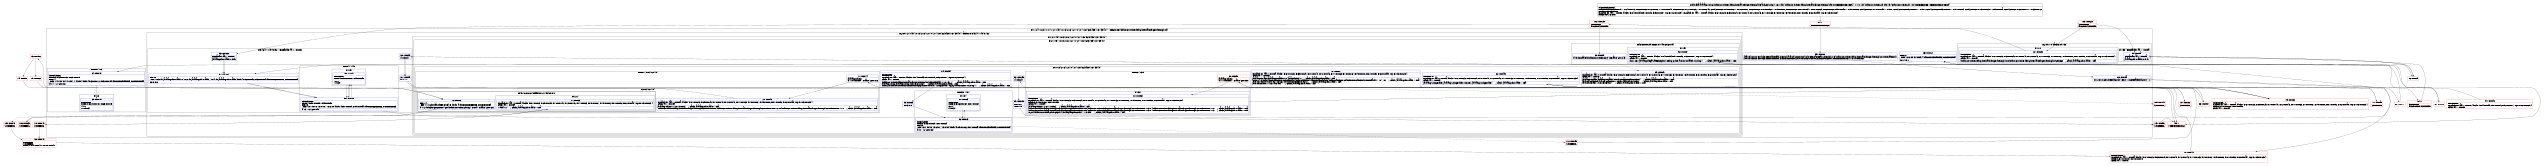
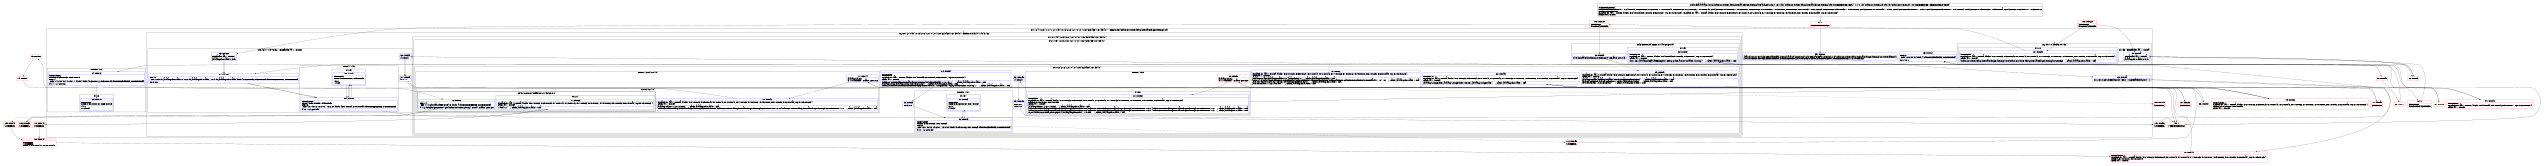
  digraph {
    node [color=blue shape=record]
    n1 [label="{65\:\ 0x0015|LOOP_END\lLOOP:0: B:64:0x0013\-\>B:65:0x0015\l|r4++\lr1.unlock()\l}"]
    n2 [label="{64\:\ 0x0013|LOOP_START\lLOOP:0: B:64:0x0013\-\>B:65:0x0015\lPHI: r4 \l  PHI: (r4v1 int) = (r4v0 int), (r4v3 int) binds: [B:63:0x0012, B:65:0x0015] A[DONT_GENERATE, DONT_INLINE]\l|if (r4 \< r2) goto L6\l}"]
    n3 [label="{67\:\ 0x0023|TRY_ENTER\lTryCatch #1 \{all \-\> 0x00ea, blocks: (B:67:0x0023, B:69:0x002b, B:70:0x0040, B:72:0x0046, B:77:0x0063, B:78:0x0067, B:79:0x008c, B:81:0x0092, B:82:0x00ae), top: B:103:0x0023 \}\lCatch: all \-\> 0x00ea\l|kotlinx.coroutines.debug.internal.DebugProbesImpl r5 = kotlinx.coroutines.debug.internal.DebugProbesImpl.INSTANCE     \/\/ Catch: java.lang.Throwable \-\> Lea\l}"]
    n4 [label="{95\:\ 0x00ea|ExcHandler: all \-\> 0x00ea\l|java.lang.Throwable r0 = th\l}"]
    n5 [label="{92\:\ 0x00e7|TRY_LEAVE\lTryCatch #0 \{all \-\> 0x00e8, blocks: (B:84:0x00bf, B:91:0x00dc, B:92:0x00e7), top: B:102:0x0029 \}\lCatch: all \-\> 0x00e8\l|throw new java.lang.IllegalStateException(\"Debug probes are not installed\".toString())     \/\/ Catch: java.lang.Throwable \-\> Le8\l}"]
    n6 [label="{68\:\ 0x0029|if (r5.isInstalled$kotlinx_coroutines_core() == false) goto L43\l}"]
    n7 [label="{77\:\ 0x0063|TryCatch #1 \{all \-\> 0x00ea, blocks: (B:67:0x0023, B:69:0x002b, B:70:0x0040, B:72:0x0046, B:77:0x0063, B:78:0x0067, B:79:0x008c, B:81:0x0092, B:82:0x00ae), top: B:103:0x0023 \}\lCatch: all \-\> 0x00ea\l|r7.add(r11)     \/\/ Catch: java.lang.Throwable \-\> Lea\l}"]
    n8 [label="{76\:\ 0x0061|PHI: r14 \l  PHI: (r14v6 boolean A[REMOVE]) =  binds: [] A[DONT_GENERATE, DONT_INLINE]\l|if ((r12.delegate.getContext().get(kotlinx.coroutines.Job.Key) != null) != false) goto L20\l}"]
    n9 [label="{72\:\ 0x0046|TryCatch #1 \{all \-\> 0x00ea, blocks: (B:67:0x0023, B:69:0x002b, B:70:0x0040, B:72:0x0046, B:77:0x0063, B:78:0x0067, B:79:0x008c, B:81:0x0092, B:82:0x00ae), top: B:103:0x0023 \}\lCatch: all \-\> 0x00ea\l|java.lang.Object r11 = r10.next()     \/\/ Catch: java.lang.Throwable \-\> Lea\lkotlinx.coroutines.debug.internal.DebugProbesImpl$CoroutineOwner kotlinx.coroutines.debug.internal.DebugProbesImpl.CoroutineOwner r12 = (kotlinx.coroutines.debug.internal.DebugProbesImpl.CoroutineOwner) r11     \/\/ Catch: java.lang.Throwable \-\> Lea\l}"]
    n10 [label="{71\:\ 0x0044|java.lang.Object \lif (r10.hasNext() != false) goto L16\l}"]
    n11 [label="{81\:\ 0x0092|LOOP_END\lTryCatch #1 \{all \-\> 0x00ea, blocks: (B:67:0x0023, B:69:0x002b, B:70:0x0040, B:72:0x0046, B:77:0x0063, B:78:0x0067, B:79:0x008c, B:81:0x0092, B:82:0x00ae), top: B:103:0x0023 \}\lLOOP:2: B:79:0x008c\-\>B:81:0x0092\lCatch: all \-\> 0x00ea\l|java.lang.Object r12 = r11.next()     \/\/ Catch: java.lang.Throwable \-\> Lea\lkotlinx.coroutines.debug.internal.DebugProbesImpl$CoroutineOwner kotlinx.coroutines.debug.internal.DebugProbesImpl.CoroutineOwner r13 = (kotlinx.coroutines.debug.internal.DebugProbesImpl.CoroutineOwner) r12     \/\/ Catch: java.lang.Throwable \-\> Lea\lkotlinx.coroutines.debug.internal.DebugProbesImpl$CoroutineOwner kotlinx.coroutines.debug.internal.DebugProbesImpl.CoroutineOwner r13 = (kotlinx.coroutines.debug.internal.DebugProbesImpl.CoroutineOwner) r12     \/\/ Catch: java.lang.Throwable \-\> Lea\lr8.put(kotlinx.coroutines.JobKt.getJob(r13.delegate.getContext()), r13.info)     \/\/ Catch: java.lang.Throwable \-\> Lea\l}"]
    n12 [color=red label="{80\:\ 0x0090|java.lang.Object \lif (r11.hasNext() != false) goto L30\l}"]
    n13 [label="{87\:\ 0x00cf|LOOP_END\lLOOP:3: B:86:0x00cd\-\>B:87:0x00cf\l|r3++\lr1.lock()\l}"]
    n14 [label="{86\:\ 0x00cd|LOOP_START\lLOOP:3: B:86:0x00cd\-\>B:87:0x00cf\lPHI: r3 \l  PHI: (r3v7 int) = (r3v6 int), (r3v8 int) binds: [B:85:0x00cc, B:87:0x00cf] A[DONT_GENERATE, DONT_INLINE]\l|if (r3 \< r2) goto L37\l}"]
    n15 [label="{69\:\ 0x002b|TryCatch #1 \{all \-\> 0x00ea, blocks: (B:67:0x0023, B:69:0x002b, B:70:0x0040, B:72:0x0046, B:77:0x0063, B:78:0x0067, B:79:0x008c, B:81:0x0092, B:82:0x00ae), top: B:103:0x0023 \}\lCatch: all \-\> 0x00ea\l|java.lang.Iterable java.lang.Iterable r5 = r5.getCapturedCoroutines()     \/\/ Catch: java.lang.Throwable \-\> Lea\ljava.util.Collection java.util.Collection r7 = new java.util.ArrayList()     \/\/ Catch: java.lang.Throwable \-\> Lea\ljava.util.Iterator r10 = r5.iterator()     \/\/ Catch: java.lang.Throwable \-\> Lea\l\l}"]
    n16 [label="{78\:\ 0x0067|TryCatch #1 \{all \-\> 0x00ea, blocks: (B:67:0x0023, B:69:0x002b, B:70:0x0040, B:72:0x0046, B:77:0x0063, B:78:0x0067, B:79:0x008c, B:81:0x0092, B:82:0x00ae), top: B:103:0x0023 \}\lCatch: all \-\> 0x00ea\l|java.lang.Iterable java.lang.Iterable r7 = (java.util.List) r7     \/\/ Catch: java.lang.Throwable \-\> Lea\lint int r7 = kotlin.ranges.RangesKt.coerceAtLeast(kotlin.collections.MapsKt.mapCapacity(kotlin.collections.CollectionsKt.collectionSizeOrDefault(r7, 10)), 16)     \/\/ Catch: java.lang.Throwable \-\> Lea\ljava.util.Map java.util.Map r8 = new java.util.LinkedHashMap(r7)     \/\/ Catch: java.lang.Throwable \-\> Lea\ljava.util.Iterator r11 = r7.iterator()     \/\/ Catch: java.lang.Throwable \-\> Lea\l\l}"]
    n17 [label="{82\:\ 0x00ae|TRY_LEAVE\lTryCatch #1 \{all \-\> 0x00ea, blocks: (B:67:0x0023, B:69:0x002b, B:70:0x0040, B:72:0x0046, B:77:0x0063, B:78:0x0067, B:79:0x008c, B:81:0x0092, B:82:0x00ae), top: B:103:0x0023 \}\lCatch: all \-\> 0x00ea\l|java.lang.StringBuilder java.lang.StringBuilder r5 = new java.lang.StringBuilder()     \/\/ Catch: java.lang.Throwable \-\> Lea\l}"]
    n18 [label="{84\:\ 0x00bf|TRY_ENTER\lTRY_LEAVE\lTryCatch #0 \{all \-\> 0x00e8, blocks: (B:84:0x00bf, B:91:0x00dc, B:92:0x00e7), top: B:102:0x0029 \}\lCatch: all \-\> 0x00e8\l|kotlinx.coroutines.debug.internal.DebugProbesImpl.INSTANCE.build(r17, r8, r5, \"\")     \/\/ Catch: java.lang.Throwable \-\> Le8\ljava.lang.String java.lang.String r5 = r5.toString()     \/\/ Catch: java.lang.Throwable \-\> Le8\lkotlin.jvm.internal.Intrinsics.checkNotNullExpressionValue(r5, \"StringBuilder().apply(builderAction).toString()\")     \/\/ Catch: java.lang.Throwable \-\> Le8\l}"]
    n19 [label="{85\:\ 0x00cc|int r3 = 0\l}"]
    n20 [label="{88\:\ 0x00d5|r4.unlock()\l}"]
    n21 [label="{89\:\ 0x00d8|RETURN\l|return r5\l}"]
-   n22 [label="{99\:\ 0x00f0|LOOP_END\lLOOP:4: B:98:0x00ee\-\>B:99:0x00f0\l|r2++\lr1.lock()\l}"]
+   n22 [label="{99\:\ 0x00f0|LOOP_END\lLOOP:4: B:98:0x00ee\-\>B:99:0x00f0\l|r3++\lr1.lock()\l}"]
    n23 [label="{98\:\ 0x00ee|LOOP_START\lLOOP:4: B:98:0x00ee\-\>B:99:0x00f0\lPHI: r3 \l  PHI: (r3v1 int) = (r3v0 int), (r3v2 int) binds: [B:97:0x00ed, B:99:0x00f0] A[DONT_GENERATE, DONT_INLINE]\l|if (r3 \< r2) goto L49\l}"]
    n24 [label="{93\:\ 0x00e8|ExcHandler: all \-\> 0x00e8\l|java.lang.Throwable r0 = th\l}"]
    n25 [label="{97\:\ 0x00ed|PHI: r0 \l  PHI: (r0v3 'th' java.lang.Throwable) = (r0v2 'th' java.lang.Throwable), (r0v4 'th' java.lang.Throwable) binds: [B:96:0x00eb, B:93:0x00e8] A[DONT_GENERATE, DONT_INLINE]\l|int r3 = 0\l}"]
    n26 [label="{100\:\ 0x00f6|r4.unlock()\l}"]
    n27 [label="{101\:\ 0x00f9|throw r0\l}"]
    n28 [label="{59\:\ 0x0000|java.util.concurrent.locks.ReentrantReadWriteLock java.util.concurrent.locks.ReentrantReadWriteLock r0 = kotlinx.coroutines.debug.internal.DebugProbesImpl.coroutineStateLock\ljava.util.concurrent.locks.ReentrantReadWriteLock$ReadLock java.util.concurrent.locks.ReentrantReadWriteLock.ReadLock r1 = r0.readLock()\l}"]
    n29 [label="{60\:\ 0x000a|int r2 = r0.getWriteHoldCount() == 0 ? r0.getReadHoldCount() : 0\l}"]
    n30 [label="{63\:\ 0x0012|PHI: r2 \l  PHI: (r2v2 int) =  binds: [] A[DONT_GENERATE, DONT_INLINE]\l|int r4 = 0\l}"]
    n31 [color=red label="{105\:\ 0x001b|SYNTHETIC\l}"]
    n32 [color=red label="{102\:\ 0x0029|SYNTHETIC\lEXC_TOP_SPLITTER\l}"]
    n33 [color=red label="{96\:\ 0x00eb}"]
    n34 [color=red label="{58\:\ ?|MTH_EXIT_BLOCK\l}"]
+   n35 [color=red label="{90\:\ 0x00d9}"]
    n36 [color=red label="{110\:\ 0x0040|SYNTHETIC\l}"]
    n37 [color=red label="{106\:\ 0x0063|SYNTHETIC\l}"]
    n38 [color=red label="{109\:\ 0x0040|SYNTHETIC\l}"]
    n39 [color=red label="{73\:\ 0x005c}"]
    n40 [color=red label="{107\:\ 0x0067|SYNTHETIC\l}"]
-   n41 [color=red label="{79\:\ 0x008c|LOOP_LINES\lTryCatch #1 \{all \-\> 0x00ea, blocks: (B:67:0x0023, B:69:0x002b, B:70:0x0040, B:72:0x0046, B:77:0x0063, B:78:0x0067, B:79:0x008c, B:81:0x0092, B:82:0x00ae), top: B:103:0x0023 \}\lLOOP:2: B:79:0x008c\-\>B:81:0x0092\lCatch: all \-\> 0x00ea\l}"]
+   n41 [color=red label="{79\:\ 0x008c|LOOP_START\lTryCatch #1 \{all \-\> 0x00ea, blocks: (B:67:0x0023, B:69:0x002b, B:70:0x0040, B:72:0x0046, B:77:0x0063, B:78:0x0067, B:79:0x008c, B:81:0x0092, B:82:0x00ae), top: B:103:0x0023 \}\lLOOP:2: B:79:0x008c\-\>B:81:0x0092\lCatch: all \-\> 0x00ea\l}"]
    n42 [color=red label="{111\:\ 0x00ae|SYNTHETIC\l}"]
    n43 [color=red label="{112\:\ 0x00d5|SYNTHETIC\l}"]
    n44 [color=red label="{70\:\ 0x0040|LOOP_START\lTryCatch #1 \{all \-\> 0x00ea, blocks: (B:67:0x0023, B:69:0x002b, B:70:0x0040, B:72:0x0046, B:77:0x0063, B:78:0x0067, B:79:0x008c, B:81:0x0092, B:82:0x00ae), top: B:103:0x0023 \}\lLOOP:1: B:70:0x0040\-\>B:108:0x0040\lCatch: all \-\> 0x00ea\l}"]
    n45 [color=red label="{83\:\ 0x00bd}"]
    n46 [color=red label="{104\:\ ?|SYNTHETIC\lEXC_BOTTOM_SPLITTER\l}"]
    n47 [color=red label="{113\:\ 0x00f6|SYNTHETIC\l}"]
    n48 [color=red label="{61\:\ 0x000c}"]
    n49 [color=red label="{62\:\ 0x0011}"]
    n50 [color=red label="{103\:\ 0x0023|SYNTHETIC\lEXC_TOP_SPLITTER\l}"]
    n51 [color=red label="{91\:\ 0x00dc|TRY_ENTER\lTryCatch #0 \{all \-\> 0x00e8, blocks: (B:84:0x00bf, B:91:0x00dc, B:92:0x00e7), top: B:102:0x0029 \}\lCatch: all \-\> 0x00e8\l}"]
    n52 [color=red label="{74\:\ 0x005e}"]
-   n53 [color=red label="{75\:\ 0x0060}"]
    n54 [color=red label="{108\:\ 0x0040|LOOP_END\lSYNTHETIC\lLOOP:1: B:70:0x0040\-\>B:108:0x0040\l}"]
    n55 [color=red label="{57\:\ ?|MTH_ENTER_BLOCK\l}"]
    n56 [label="{public final java.lang.String kotlinx.coroutines.debug.internal.DebugProbesImpl.hierarchyToString((r16v0 'this' kotlinx.coroutines.debug.internal.DebugProbesImpl A[IMMUTABLE_TYPE, THIS]), (r17v0 'job' kotlinx.coroutines.Job A[D('job' kotlinx.coroutines.Job), IMMUTABLE_TYPE, METHOD_ARGUMENT]))  | USE_LINES_HINTS\lBACK_EDGE: B:65:0x0015 \-\> B:64:0x0013, BACK_EDGE: B:76:0x0061 \-\> B:70:0x0040, BACK_EDGE: B:77:0x0063 \-\> B:70:0x0040, CROSS_EDGE: B:75:0x0060 \-\> B:76:0x0061, BACK_EDGE: B:81:0x0092 \-\> B:79:0x008c, BACK_EDGE: B:87:0x00cf \-\> B:86:0x00cd, BACK_EDGE: B:99:0x00f0 \-\> B:98:0x00ee, CROSS_EDGE: B:101:0x00f9 \-\> B:58:?, CROSS_EDGE: B:92:0x00e7 \-\> B:58:?, CROSS_EDGE: B:93:0x00e8 \-\> B:97:0x00ed, CROSS_EDGE: B:103:0x0023 \-\> B:95:0x00ea, CROSS_EDGE: B:62:0x0011 \-\> B:63:0x0012\lINLINE_NOT_NEEDED\lTryCatch #0 \{all \-\> 0x00e8, blocks: (B:84:0x00bf, B:91:0x00dc, B:92:0x00e7), top: B:102:0x0029 \}, TryCatch #1 \{all \-\> 0x00ea, blocks: (B:67:0x0023, B:69:0x002b, B:70:0x0040, B:72:0x0046, B:77:0x0063, B:78:0x0067, B:79:0x008c, B:81:0x0092, B:82:0x00ae), top: B:103:0x0023 \}\lTYPE_VARS: EMPTY\l}" color=""]
    subgraph cluster_1 {
      label="R(7:1|2|4|(1:6)|8|(1:10)|(1:(2:(1:45)|(10:13|(2:16|(1:21)(0))|27|(1:30)|32|34|35|(1:37)|39|40)))) | DECL_VAR: kotlinx.coroutines.debug.internal.DebugProbesImpl null\l"
      n28
      n29
      n30
      subgraph cluster_2 {
        label="LOOP:0: (1:6)"
        n2
        subgraph cluster_3 {
          label="R(1:6)"
          n1
        }
      }
      subgraph cluster_4 {
        label="Try: R(1:10) catches: R(1:53)"
        subgraph cluster_5 {
          label="R(1:10)"
          n3
        }
        subgraph cluster_6 {
          label="R(1:53) | ExcHandler: all \-\> 0x00ea\l"
          n4
        }
      }
      subgraph cluster_7 {
        label="Try: R(1:(2:(1:45)|(10:13|(2:16|(1:21)(0))|27|(1:30)|32|34|35|(1:37)|39|40))) catches: R(5:46|47|(1:49)|51|52)"
        subgraph cluster_8 {
          label="R(1:(2:(1:45)|(10:13|(2:16|(1:21)(0))|27|(1:30)|32|34|35|(1:37)|39|40)))"
          subgraph cluster_9 {
            label="R(2:(1:45)|(10:13|(2:16|(1:21)(0))|27|(1:30)|32|34|35|(1:37)|39|40))"
            subgraph cluster_10 {
              label="IF [B:68:0x0029] THEN: R(1:45) ELSE: null"
              n6
              subgraph cluster_11 {
                label="R(1:45)"
                n5
              }
            }
            subgraph cluster_12 {
              label="R(10:13|(2:16|(1:21)(0))|27|(1:30)|32|34|35|(1:37)|39|40)"
              n15
              n16
              n17
              n18
              n19
              n20
              n21
              subgraph cluster_13 {
                label="LOOP:1: (2:16|(1:21)(0))"
                n10
                subgraph cluster_14 {
                  label="R(2:16|(1:21)(0))"
                  n9
                  subgraph cluster_15 {
                    label="IF [B:76:0x0061] THEN: R(1:21) ELSE: R(0)"
                    n8
                    subgraph cluster_16 {
                      label="R(1:21)"
                      n7
                    }
                    subgraph cluster_17 {
                      label="R(0)"
                    }
                  }
                }
              }
              subgraph cluster_18 {
                label="LOOP:2: (1:30)"
                n12
                subgraph cluster_19 {
                  label="R(1:30)"
                  n11
                }
              }
              subgraph cluster_20 {
                label="LOOP:3: (1:37)"
                n14
                subgraph cluster_21 {
                  label="R(1:37)"
                  n13
                }
              }
            }
          }
        }
        subgraph cluster_22 {
          label="R(5:46|47|(1:49)|51|52) | ExcHandler: all \-\> 0x00e8\l"
          n24
          n25
          n26
          n27
          subgraph cluster_23 {
            label="LOOP:4: (1:49)"
            n23
            subgraph cluster_24 {
              label="R(1:49)"
              n22
            }
          }
        }
      }
    }
    subgraph cluster_25 {
      label="R(1:53) | ExcHandler: all \-\> 0x00ea\l"
    }
    subgraph cluster_26 {
      label="R(5:46|47|(1:49)|51|52) | ExcHandler: all \-\> 0x00e8\l"
      subgraph cluster_27 {
        label="LOOP:4: (1:49)"
        subgraph cluster_28 {
          label="R(1:49)"
        }
      }
    }
    n2 -> n1
    n2 -> n31 [style=dashed]
    n3 -> n32
    n4 -> n33
    n4 -> n33
    n5 -> n34
    n6 -> n15 [style=dashed]
+   n6 -> n35
    n7 -> n36
    n8 -> n37
    n8 -> n38 [style=dashed]
    n9 -> n39
    n10 -> n9
    n10 -> n40 [style=dashed]
    n11 -> n41
    n12 -> n11
    n12 -> n42 [style=dashed]
    n13 -> n14
    n14 -> n13
    n14 -> n43 [style=dashed]
    n15 -> n44
    n16 -> n41
    n17 -> n45
    n17 -> n46
    n18 -> n19
    n19 -> n14
    n20 -> n21
    n21 -> n34
    n22 -> n23
    n22 -> n23
    n23 -> n22
    n23 -> n22
    n23 -> n47 [style=dashed]
    n23 -> n47 [style=dashed]
    n24 -> n25
    n24 -> n25
    n25 -> n23
    n25 -> n23
    n26 -> n27
    n26 -> n27
    n27 -> n34
    n27 -> n34
    n28 -> n29
    n29 -> n48
    n29 -> n49
    n30 -> n2
    n32 -> n6
    n32 -> n24
    n33 -> n25
+   n35 -> n51
    n36 -> n54
    n37 -> n7
    n38 -> n54
    n39 -> n52
-   n39 -> n53
    n40 -> n16
    n41 -> n12
    n42 -> n17
    n43 -> n20
    n44 -> n10
    n45 -> n18
    n46 -> n4
    n47 -> n26
    n48 -> n30
    n49 -> n30
    n50 -> n3
    n50 -> n4
    n51 -> n5
    n52 -> n8
-   n53 -> n8
    n54 -> n44
    n55 -> n28
    n56 -> n55
  }
